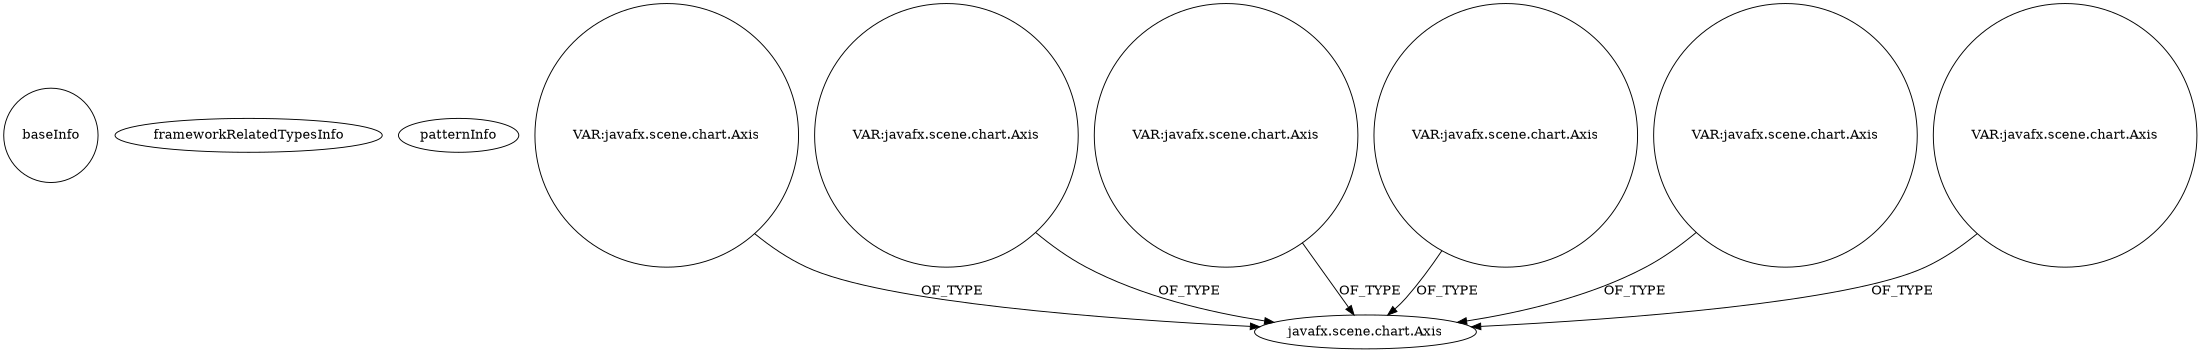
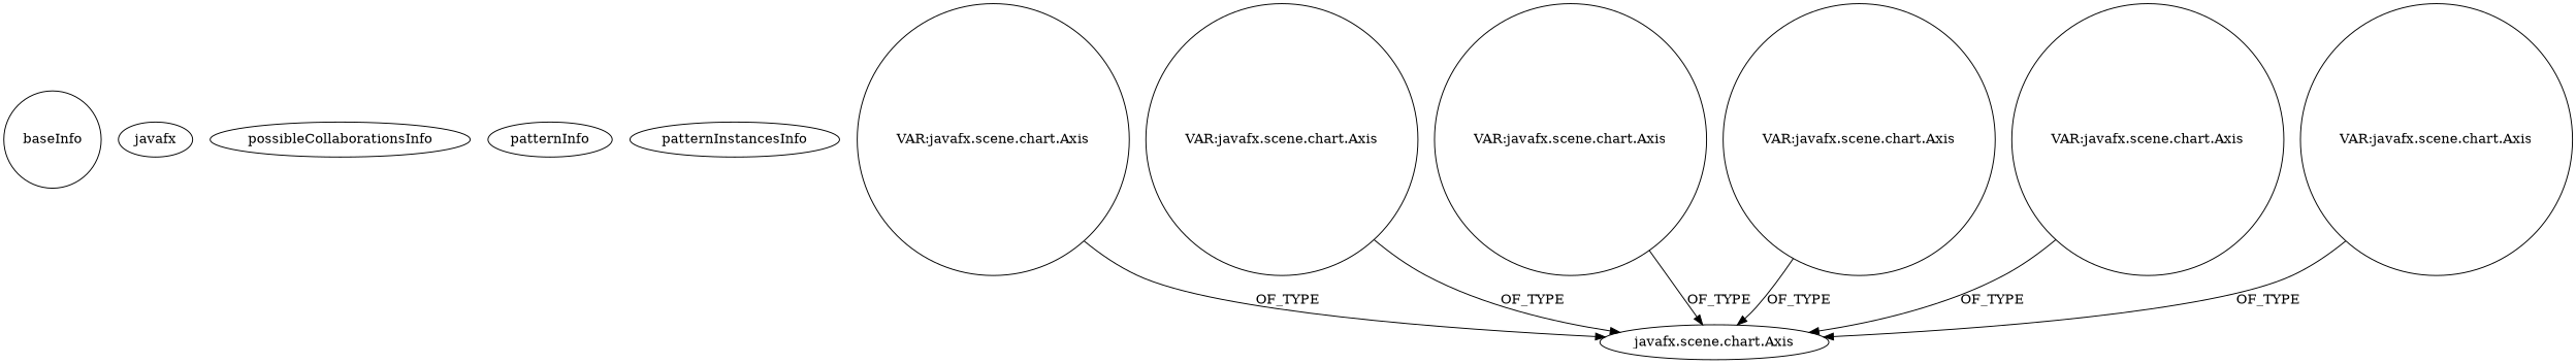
  digraph {
    node [shape=circle isFrameworkType=false vertexType=VARIABLE_EXPRESION]
    baseInfo [category=pattern graphId=4342 isAnonymous=false possibleRelation=false isFrameworkType="" vertexType=""]
-   frameworkRelatedTypesInfo [shape="" isFrameworkType="" vertexType=""]
+   frameworkRelatedTypesInfo [label=javafx shape="" isFrameworkType="" vertexType=""]
+   possibleCollaborationsInfo [shape="" isFrameworkType="" vertexType=""]
    patternInfo [frequency=3.0 patternRootClient=null shape="" isFrameworkType="" vertexType=""]
+   patternInstancesInfo [0="LichuanLu-ShunUI-FX~/LichuanLu-ShunUI-FX/ShunUI-FX-master/src/view/chart/StackedBarChart.java~StackedBarChart~811" 1="TomaszKorecki-InvestorAssistant~/TomaszKorecki-InvestorAssistant/InvestorAssistant-master/Investor's assistant/src/investor/charts/CandleChart.java~CandleStickChart~1473" 2="philippone-EMGClassifier~/philippone-EMGClassifier/EMGClassifier-master/src/gui/EMGClassifierGUI.java~EMGClassifierGUI~3875" shape="" isFrameworkType="" vertexType=""]
    n6 [label="javafx.scene.chart.Axis" vertexType=FRAMEWORK_CLASS_TYPE shape=""]
    n7 [label="VAR:javafx.scene.chart.Axis"]
    n8 [label="VAR:javafx.scene.chart.Axis"]
    n9 [label="VAR:javafx.scene.chart.Axis"]
    n10 [label="VAR:javafx.scene.chart.Axis"]
    n11 [label="VAR:javafx.scene.chart.Axis"]
    n12 [label="VAR:javafx.scene.chart.Axis"]
    n7 -> n6 [label=OF_TYPE]
    n8 -> n6 [label=OF_TYPE]
    n9 -> n6 [label=OF_TYPE]
    n10 -> n6 [label=OF_TYPE]
    n11 -> n6 [label=OF_TYPE]
    n12 -> n6 [label=OF_TYPE]
  }
